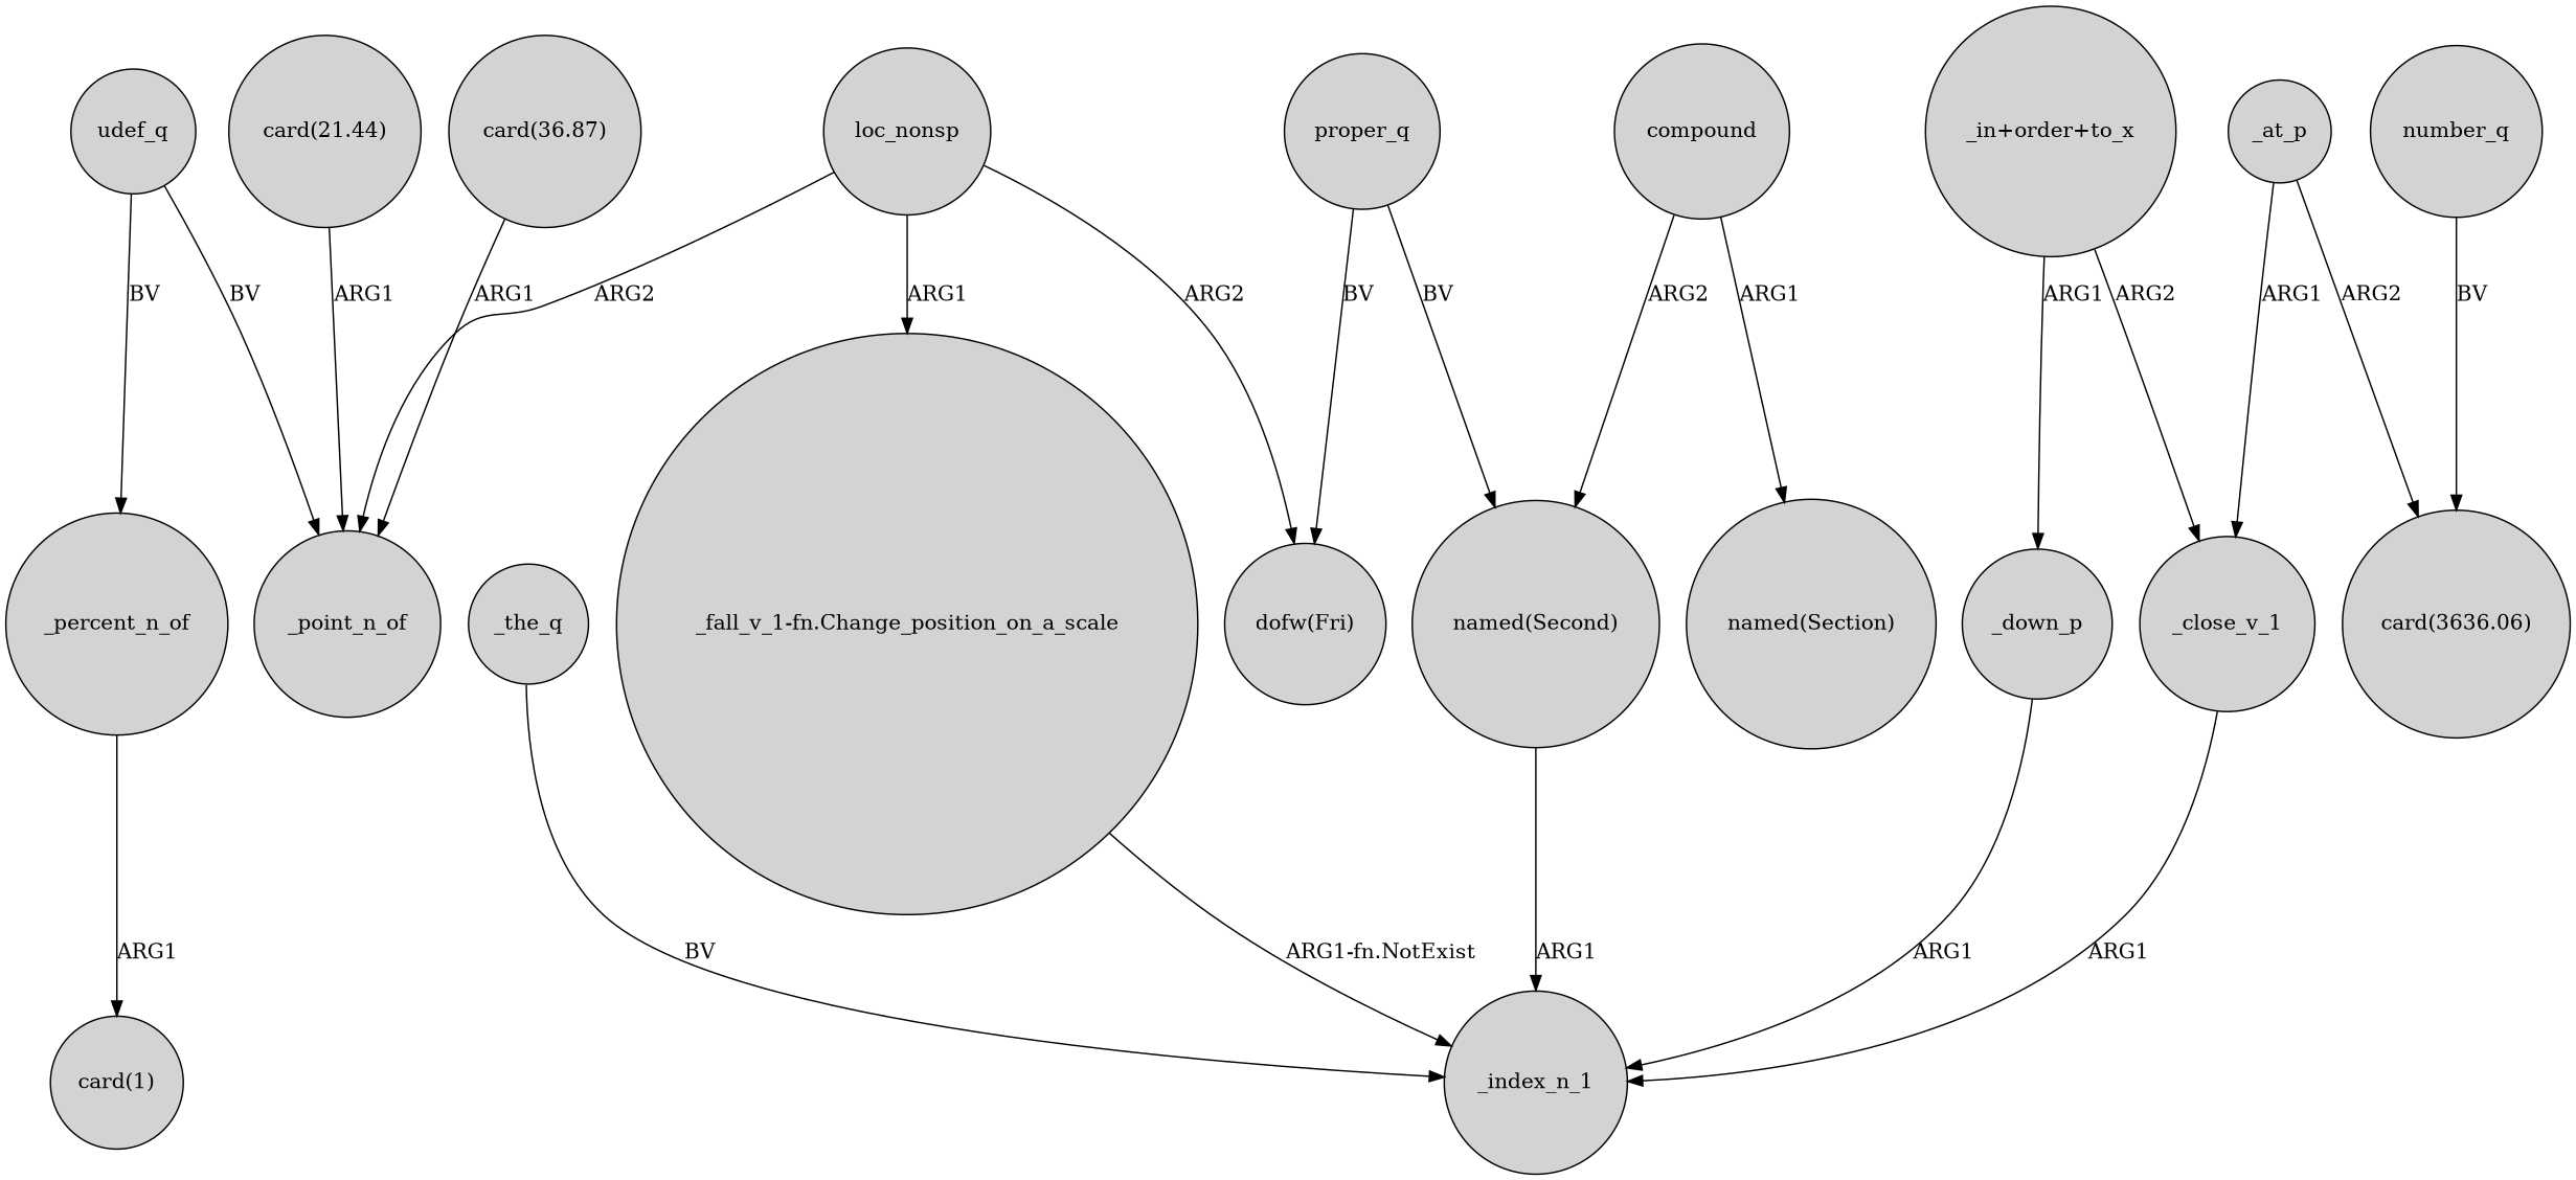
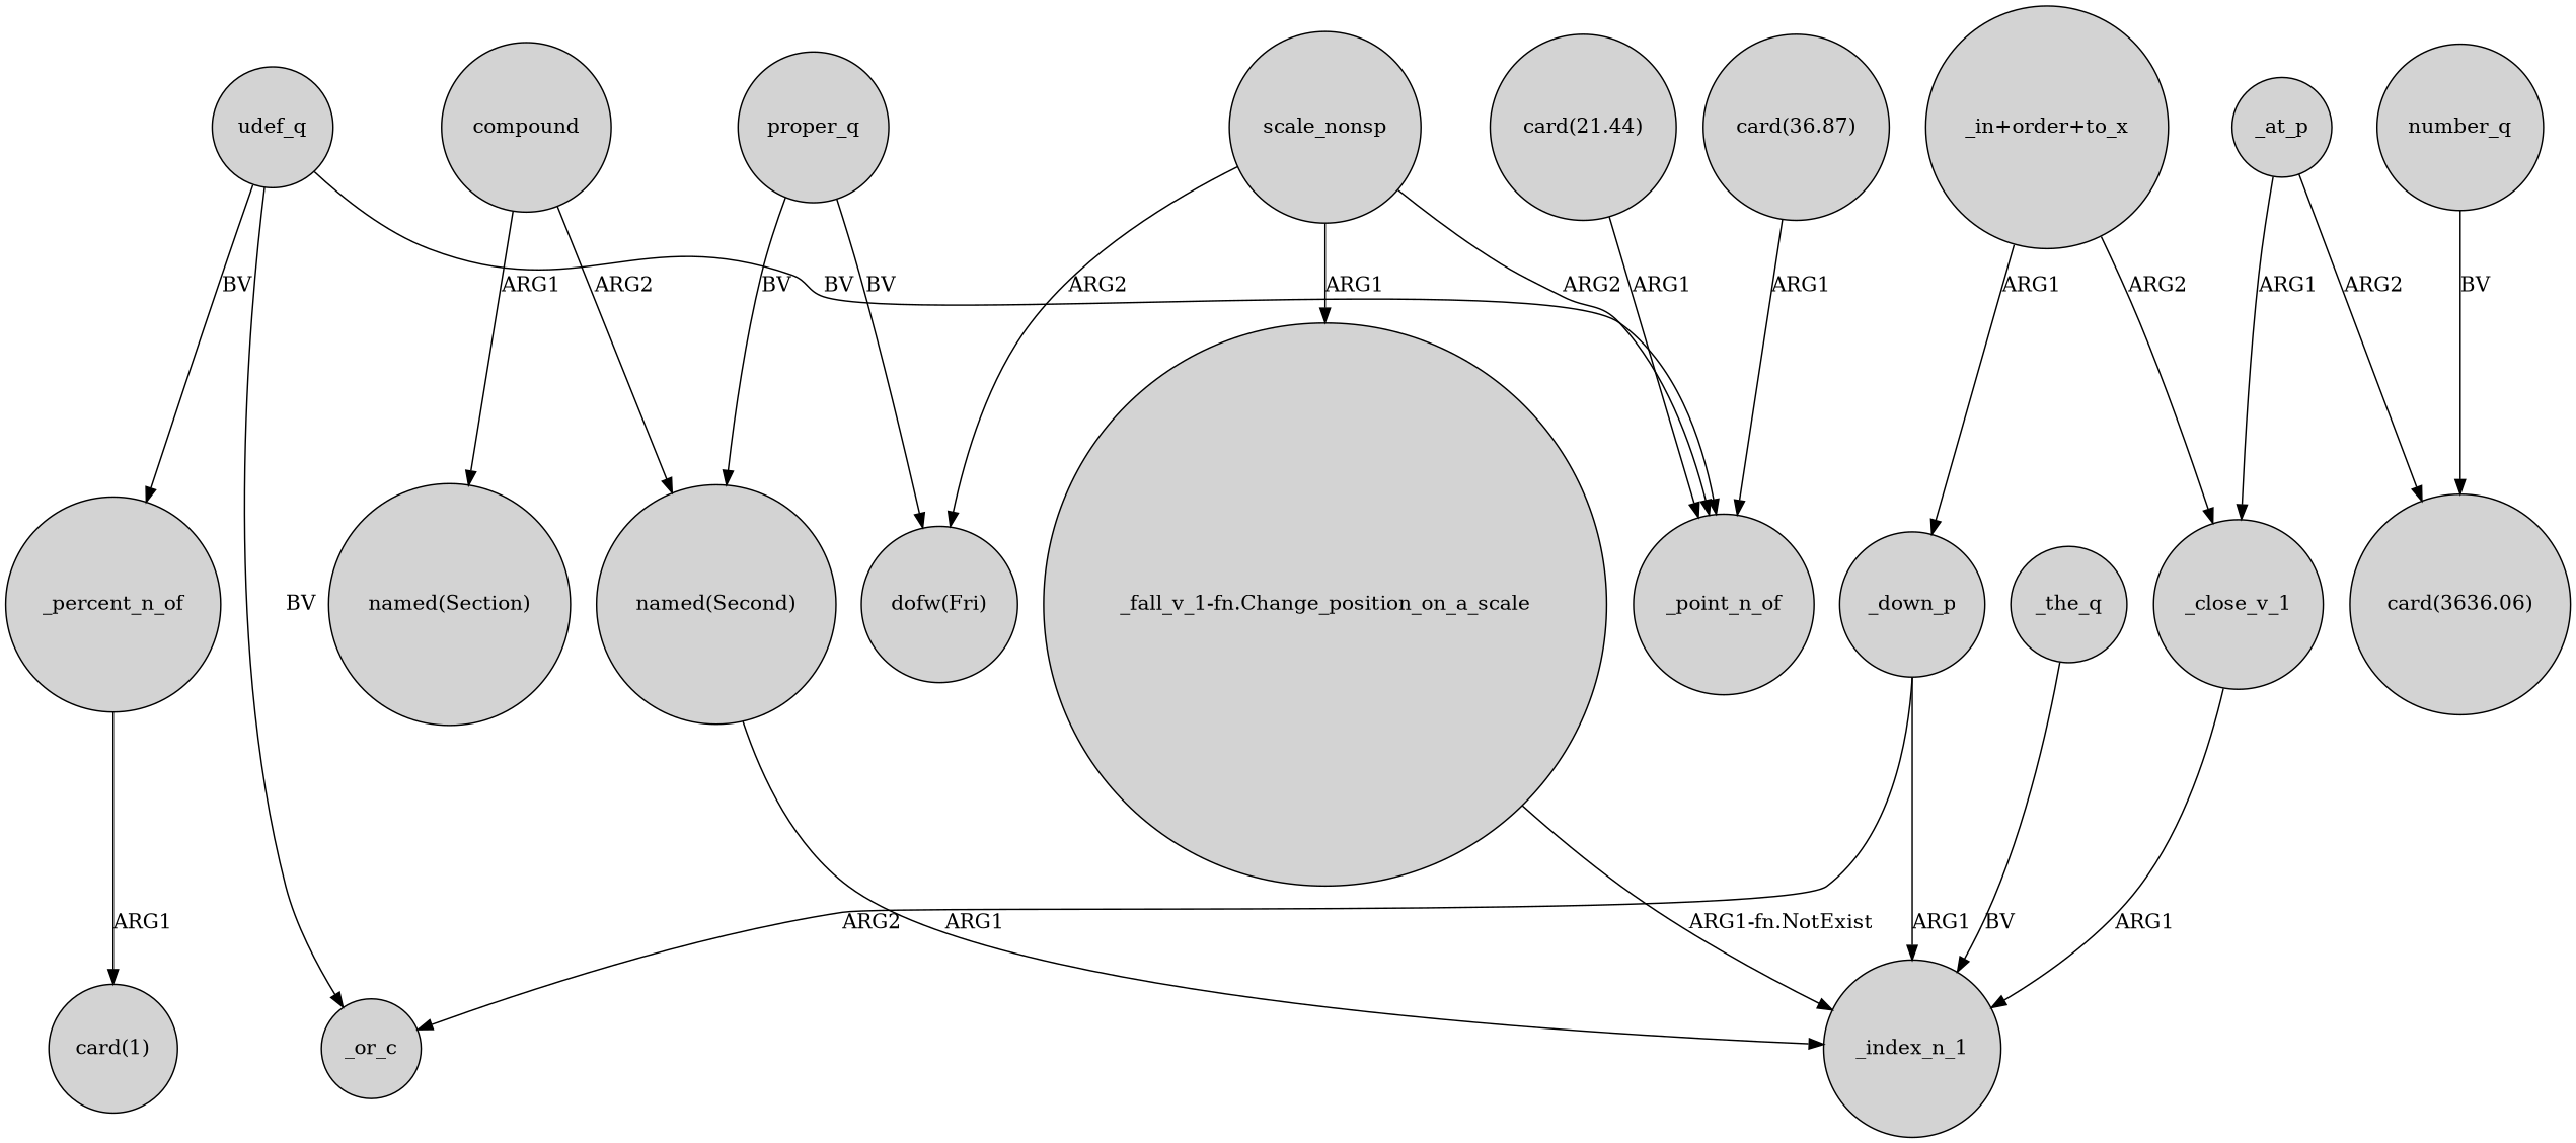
  digraph {
    fontname="DejaVu Serif"
    node [fontname="DejaVu Serif" shape=circle style=filled]
    edge [fontname="DejaVu Serif"]
    compound
    "named(Second)"
    "named(Section)"
    _index_n_1
    _percent_n_of
    "card(1)"
    proper_q
    "dofw(Fri)"
-   loc_nonsp
+   loc_nonsp [label=scale_nonsp]
    _point_n_of
    "_fall_v_1-fn.Change_position_on_a_scale"
    "card(21.44)"
    _close_v_1
    _at_p
    "card(3636.06)"
    _down_p
+   _or_c
    udef_q
    "_in+order+to_x"
    _the_q
    number_q
    "card(36.87)"
    compound -> "named(Second)" [label=ARG2]
    compound -> "named(Section)" [label=ARG1]
    "named(Second)" -> _index_n_1 [label=ARG1]
    _percent_n_of -> "card(1)" [label=ARG1]
    proper_q -> "named(Second)" [label=BV]
    proper_q -> "dofw(Fri)" [label=BV]
    loc_nonsp -> "dofw(Fri)" [label=ARG2]
    loc_nonsp -> _point_n_of [label=ARG2]
    loc_nonsp -> "_fall_v_1-fn.Change_position_on_a_scale" [label=ARG1]
    "_fall_v_1-fn.Change_position_on_a_scale" -> _index_n_1 [label="ARG1-fn.NotExist"]
    "card(21.44)" -> _point_n_of [label=ARG1]
    _close_v_1 -> _index_n_1 [label=ARG1]
    _at_p -> _close_v_1 [label=ARG1]
    _at_p -> "card(3636.06)" [label=ARG2]
    _down_p -> _index_n_1 [label=ARG1]
+   _down_p -> _or_c [label=ARG2]
    udef_q -> _percent_n_of [label=BV]
    udef_q -> _point_n_of [label=BV]
+   udef_q -> _or_c [label=BV]
    "_in+order+to_x" -> _close_v_1 [label=ARG2]
    "_in+order+to_x" -> _down_p [label=ARG1]
    _the_q -> _index_n_1 [label=BV]
    number_q -> "card(3636.06)" [label=BV]
    "card(36.87)" -> _point_n_of [label=ARG1]
  }
